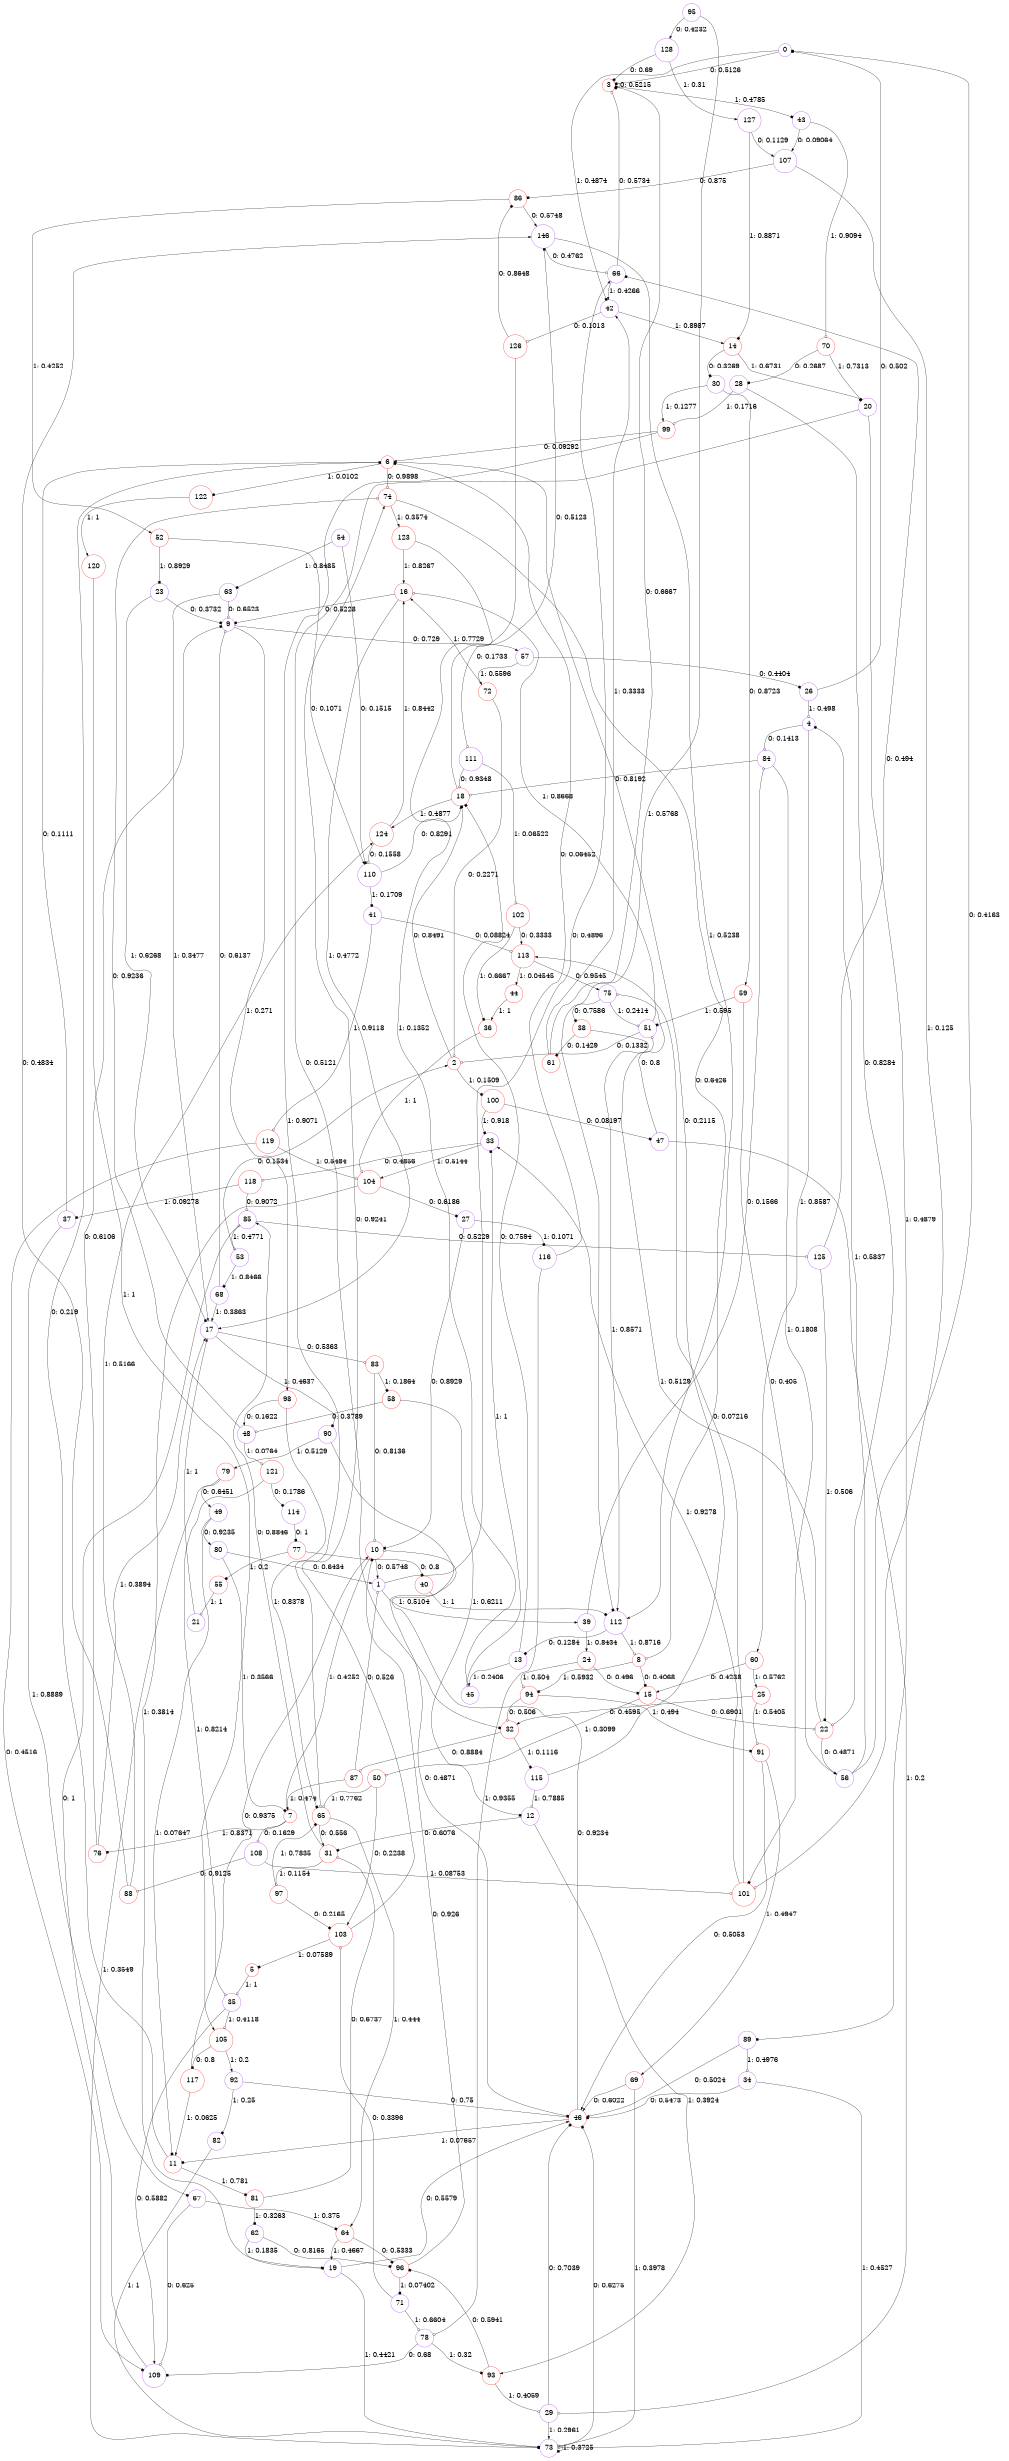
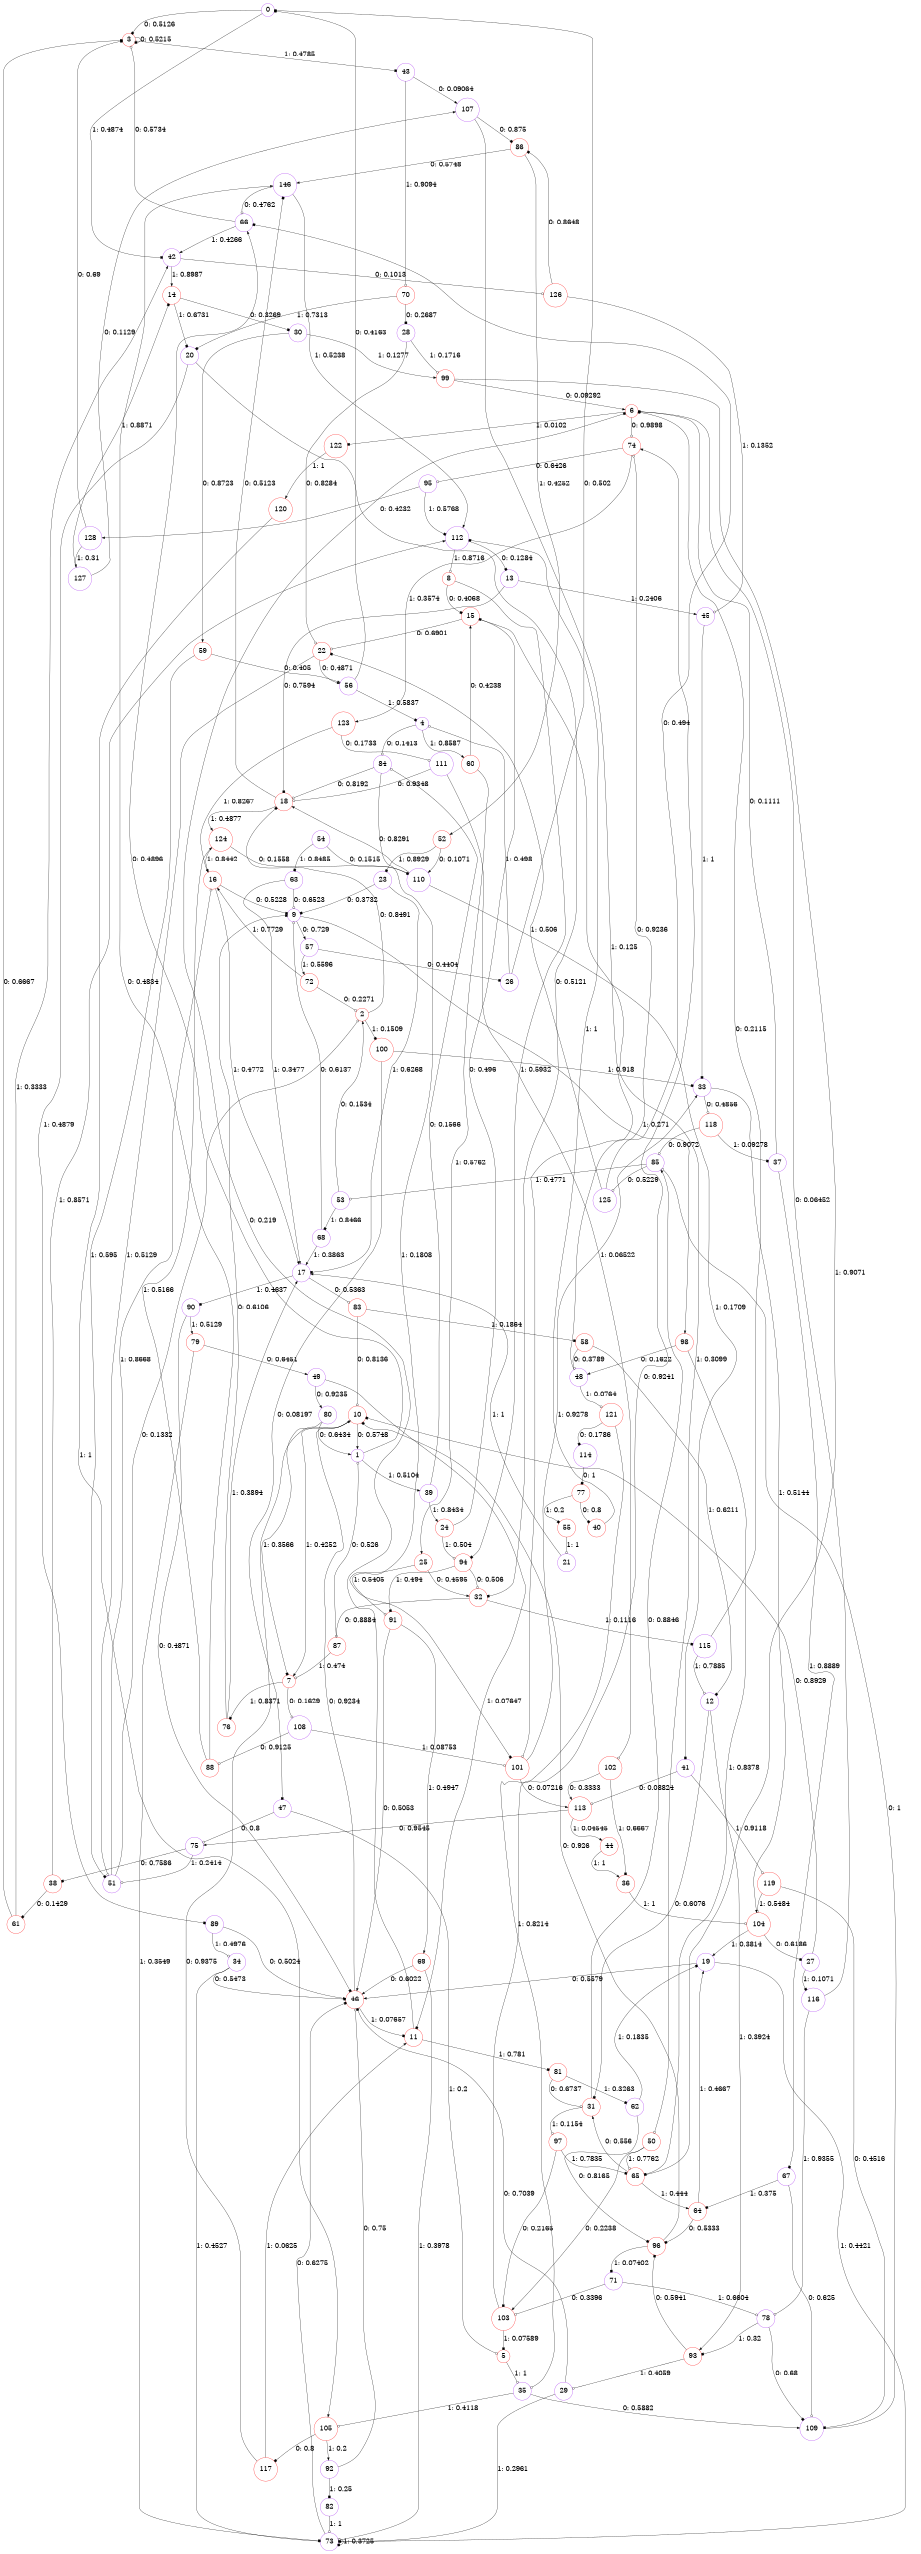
  digraph {
    node [color=red fontsize=24 shape=circle]
    edge [arrowhead=box fontsize=24]
    0 [color=purple]
    3
    42 [color=purple]
    43 [color=purple]
    14
    126
    107 [color=purple]
    70
    30 [color=purple]
    20 [color=purple]
    45 [color=purple]
    86
    1 [color=purple]
    66 [color=purple]
    39 [color=purple]
    84 [color=purple]
    24
    18
    101
    15
    94
    2
    100
    n24 [color=purple label=146]
    124
    33 [color=purple]
    47 [color=purple]
    112 [color=purple]
    16
    110 [color=purple]
    118
    104
    5
    75 [color=purple]
    28 [color=purple]
    4 [color=purple]
    60
    25
    113
    22
    50
    32
    91
    35 [color=purple]
    109 [color=purple]
    105
    85 [color=purple]
    92 [color=purple]
    117
    6
    74
    122
    95 [color=purple]
    123
    120
    128 [color=purple]
    111 [color=purple]
    108 [color=purple]
    7
    76
    88
    9 [color=purple]
    17 [color=purple]
    57 [color=purple]
    98
    83
    90 [color=purple]
    8
    56 [color=purple]
    51 [color=purple]
    65
    103
    87
    115 [color=purple]
    46
    69
    26 [color=purple]
    72
    48 [color=purple]
    121
    31
    64
    10
    11
    81
    62 [color=purple]
    97
    96
    19 [color=purple]
    12 [color=purple]
    93
    29 [color=purple]
    53 [color=purple]
    125 [color=purple]
    73 [color=purple]
    71 [color=purple]
    13 [color=purple]
    99
    59
    89 [color=purple]
    34 [color=purple]
    58
    79
    49 [color=purple]
    41 [color=purple]
    21 [color=purple]
    23 [color=purple]
    27 [color=purple]
    116 [color=purple]
    78 [color=purple]
    68 [color=purple]
    37 [color=purple]
    67 [color=purple]
    82 [color=purple]
    36
    38
    61
    40
    119
    44
    52
    114 [color=purple]
    77
    80 [color=purple]
    54 [color=purple]
    63 [color=purple]
    55
    127 [color=purple]
    102
    0 -> 3 [label="0: 0.5126   "]
    0 -> 42 [label="1: 0.4874   "]
    3 -> 3 [label="0: 0.5215   "]
    3 -> 43 [label="1: 0.4785   "]
    42 -> 14 [arrowhead=normal label="1: 0.8987   "]
    42 -> 126 [arrowhead=odot label="0: 0.1013   "]
    43 -> 107 [arrowhead=normal label="0: 0.09064  "]
    43 -> 70 [arrowhead=odot label="1: 0.9094   "]
    14 -> 30 [label="0: 0.3269   "]
    14 -> 20 [label="1: 0.6731   "]
    126 -> 45 [arrowhead=odot label="1: 0.1352   "]
    126 -> 86 [label="0: 0.8648   "]
    107 -> 86 [label="0: 0.875    "]
    107 -> 101 [arrowhead=odot label="1: 0.125    "]
    70 -> 20 [label="1: 0.7313   "]
    70 -> 28 [label="0: 0.2687   "]
    30 -> 99 [arrowhead=normal label="1: 0.1277   "]
    30 -> 59 [arrowhead=normal label="0: 0.8723   "]
    20 -> 32 [label="0: 0.5121   "]
    20 -> 89 [label="1: 0.4879   "]
    45 -> 33 [label="1: 1        "]
    86 -> n24 [arrowhead=normal label="0: 0.5748   "]
    86 -> 52 [arrowhead=normal label="1: 0.4252   "]
    1 -> 66 [arrowhead=normal label="0: 0.4896   "]
    1 -> 39 [arrowhead=normal label="1: 0.5104   "]
    66 -> 3 [arrowhead=odot label="0: 0.5734   "]
    66 -> 42 [arrowhead=normal label="1: 0.4266   "]
    39 -> 84 [arrowhead=odot label="0: 0.1566   "]
    39 -> 24 [arrowhead=normal label="1: 0.8434   "]
    84 -> 18 [arrowhead=odot label="0: 0.8192   "]
    84 -> 101 [label="1: 0.1808   "]
    24 -> 15 [label="0: 0.496    "]
    24 -> 94 [arrowhead=odot label="1: 0.504    "]
    18 -> n24 [label="0: 0.5123   "]
    18 -> 124 [arrowhead=normal label="1: 0.4877   "]
    101 -> 33 [arrowhead=normal label="1: 0.9278   "]
    101 -> 113 [arrowhead=normal label="0: 0.07216  "]
    15 -> 22 [arrowhead=odot label="0: 0.6901   "]
    15 -> 50 [arrowhead=odot label="1: 0.3099   "]
    94 -> 32 [arrowhead=odot label="0: 0.506    "]
    94 -> 91 [label="1: 0.494    "]
    2 -> 18 [label="0: 0.8491   "]
    2 -> 100 [label="1: 0.1509   "]
    100 -> 33 [label="1: 0.918    "]
    100 -> 47 [label="0: 0.08197  "]
    n24 -> 66 [arrowhead=odot label="0: 0.4762   "]
    n24 -> 112 [arrowhead=normal label="1: 0.5238   "]
    124 -> 16 [arrowhead=normal label="1: 0.8442   "]
    124 -> 110 [arrowhead=odot label="0: 0.1558   "]
    33 -> 118 [arrowhead=odot label="0: 0.4856   "]
    33 -> 104 [arrowhead=normal label="1: 0.5144   "]
-   47 -> 29 [arrowhead=odot label="1: 0.2      "]
+   47 -> 5 [arrowhead=odot label="1: 0.2      "]
    47 -> 75 [arrowhead=odot label="0: 0.8      "]
    112 -> 8 [arrowhead=odot label="1: 0.8716   "]
    112 -> 13 [label="0: 0.1284   "]
    16 -> 9 [label="0: 0.5228   "]
    16 -> 17 [arrowhead=normal label="1: 0.4772   "]
    110 -> 18 [arrowhead=normal label="0: 0.8291   "]
    110 -> 41 [label="1: 0.1709   "]
    118 -> 85 [arrowhead=odot label="0: 0.9072   "]
    118 -> 37 [label="1: 0.09278  "]
    104 -> 19 [arrowhead=normal label="1: 0.3814   "]
    104 -> 27 [label="0: 0.6186   "]
    5 -> 35 [arrowhead=odot label="1: 1        "]
    75 -> 51 [arrowhead=odot label="1: 0.2414   "]
    75 -> 38 [label="0: 0.7586   "]
    28 -> 22 [arrowhead=odot label="0: 0.8284   "]
    28 -> 99 [arrowhead=odot label="1: 0.1716   "]
    4 -> 84 [arrowhead=odot label="0: 0.1413   "]
    4 -> 60 [arrowhead=normal label="1: 0.8587   "]
    60 -> 15 [arrowhead=normal label="0: 0.4238   "]
    60 -> 25 [arrowhead=normal label="1: 0.5762   "]
    25 -> 32 [arrowhead=normal label="0: 0.4595   "]
    25 -> 91 [arrowhead=odot label="1: 0.5405   "]
    113 -> 75 [arrowhead=normal label="0: 0.9545   "]
    113 -> 44 [arrowhead=normal label="1: 0.04545  "]
    22 -> 56 [arrowhead=normal label="0: 0.4871   "]
    22 -> 51 [arrowhead=odot label="1: 0.5129   "]
    50 -> 65 [arrowhead=odot label="1: 0.7762   "]
    50 -> 103 [arrowhead=normal label="0: 0.2238   "]
    32 -> 87 [arrowhead=odot label="0: 0.8884   "]
    32 -> 115 [label="1: 0.1116   "]
    91 -> 46 [arrowhead=normal label="0: 0.5053   "]
    91 -> 69 [arrowhead=normal label="1: 0.4947   "]
    35 -> 109 [arrowhead=normal label="0: 0.5882   "]
    35 -> 105 [arrowhead=odot label="1: 0.4118   "]
    109 -> 85 [arrowhead=odot label="0: 1        "]
    105 -> 92 [arrowhead=normal label="1: 0.2      "]
    105 -> 117 [label="0: 0.8      "]
    85 -> 53 [arrowhead=odot label="1: 0.4771   "]
    85 -> 125 [arrowhead=odot label="0: 0.5229   "]
    92 -> 46 [arrowhead=odot label="0: 0.75     "]
    92 -> 82 [label="1: 0.25     "]
    117 -> 10 [arrowhead=normal label="0: 0.9375   "]
    117 -> 11 [arrowhead=normal label="1: 0.0625   "]
    6 -> 74 [arrowhead=odot label="0: 0.9898   "]
    6 -> 122 [label="1: 0.0102   "]
-   74 -> 8 [arrowhead=odot label="0: 0.6426   "]
+   74 -> 95 [arrowhead=odot label="0: 0.6426   "]
    74 -> 123 [arrowhead=normal label="1: 0.3574   "]
    122 -> 120 [arrowhead=normal label="1: 1        "]
    95 -> 112 [label="1: 0.5768   "]
    95 -> 128 [arrowhead=normal label="0: 0.4232   "]
    123 -> 16 [arrowhead=normal label="1: 0.8267   "]
    123 -> 111 [arrowhead=odot label="0: 0.1733   "]
    120 -> 105 [arrowhead=normal label="1: 1        "]
    128 -> 3 [label="0: 0.69     "]
    128 -> 127 [arrowhead=normal label="1: 0.31     "]
    111 -> 18 [arrowhead=odot label="0: 0.9348   "]
    111 -> 102 [arrowhead=odot label="1: 0.06522  "]
    108 -> 101 [arrowhead=odot label="1: 0.08753  "]
    108 -> 88 [arrowhead=odot label="0: 0.9125   "]
    7 -> 108 [arrowhead=odot label="0: 0.1629   "]
    7 -> 76 [label="1: 0.8371   "]
    76 -> 9 [label="0: 0.6106   "]
    76 -> 17 [arrowhead=normal label="1: 0.3894   "]
    88 -> n24 [arrowhead=normal label="0: 0.4834   "]
    88 -> 124 [arrowhead=normal label="1: 0.5166   "]
    9 -> 57 [arrowhead=normal label="0: 0.729    "]
    9 -> 98 [arrowhead=normal label="1: 0.271    "]
    17 -> 83 [arrowhead=odot label="0: 0.5363   "]
    17 -> 90 [label="1: 0.4637   "]
    57 -> 26 [label="0: 0.4404   "]
    57 -> 72 [arrowhead=normal label="1: 0.5596   "]
    98 -> 65 [label="1: 0.8378   "]
    98 -> 48 [arrowhead=normal label="0: 0.1622   "]
    83 -> 10 [arrowhead=odot label="0: 0.8136   "]
    83 -> 58 [label="1: 0.1864   "]
    90 -> 46 [label="0: 0.4871   "]
    90 -> 79 [arrowhead=normal label="1: 0.5129   "]
    8 -> 15 [label="0: 0.4068   "]
    8 -> 94 [label="1: 0.5932   "]
    56 -> 0 [label="0: 0.4163   "]
    56 -> 4 [label="1: 0.5837   "]
    51 -> 2 [arrowhead=odot label="0: 0.1332   "]
    51 -> 16 [arrowhead=odot label="1: 0.8668   "]
    65 -> 31 [arrowhead=normal label="0: 0.556    "]
    65 -> 64 [arrowhead=normal label="1: 0.444    "]
    103 -> 5 [label="1: 0.07589  "]
    103 -> 74 [arrowhead=normal label="0: 0.9241   "]
    87 -> 1 [arrowhead=odot label="0: 0.526    "]
    87 -> 7 [arrowhead=odot label="1: 0.474    "]
    115 -> 6 [label="0: 0.2115   "]
    115 -> 12 [arrowhead=odot label="1: 0.7885   "]
    46 -> 10 [arrowhead=odot label="0: 0.9234   "]
    46 -> 11 [label="1: 0.07657  "]
    69 -> 46 [arrowhead=normal label="0: 0.6022   "]
    69 -> 73 [arrowhead=odot label="1: 0.3978   "]
    26 -> 0 [label="0: 0.502    "]
    26 -> 4 [arrowhead=odot label="1: 0.498    "]
    72 -> 2 [arrowhead=odot label="0: 0.2271   "]
    72 -> 16 [arrowhead=normal label="1: 0.7729   "]
    48 -> 74 [arrowhead=odot label="0: 0.9236   "]
    48 -> 121 [arrowhead=odot label="1: 0.0764   "]
    121 -> 35 [arrowhead=odot label="1: 0.8214   "]
    121 -> 114 [label="0: 0.1786   "]
    31 -> 85 [arrowhead=normal label="0: 0.8846   "]
    31 -> 97 [arrowhead=odot label="1: 0.1154   "]
    64 -> 96 [label="0: 0.5333   "]
    64 -> 19 [arrowhead=normal label="1: 0.4667   "]
    10 -> 1 [arrowhead=normal label="0: 0.5748   "]
    10 -> 7 [arrowhead=normal label="1: 0.4252   "]
    11 -> 6 [label="0: 0.219    "]
    11 -> 81 [label="1: 0.781    "]
    81 -> 31 [arrowhead=odot label="0: 0.6737   "]
    81 -> 62 [label="1: 0.3263   "]
    62 -> 96 [label="0: 0.8165   "]
    62 -> 19 [label="1: 0.1835   "]
    97 -> 65 [label="1: 0.7835   "]
    97 -> 103 [label="0: 0.2165   "]
    96 -> 10 [label="0: 0.926    "]
    96 -> 71 [label="1: 0.07402  "]
    19 -> 46 [arrowhead=normal label="0: 0.5579   "]
    19 -> 73 [label="1: 0.4421   "]
    12 -> 31 [label="0: 0.6076   "]
    12 -> 93 [arrowhead=normal label="1: 0.3924   "]
    93 -> 96 [label="0: 0.5941   "]
    93 -> 29 [arrowhead=odot label="1: 0.4059   "]
    29 -> 46 [label="0: 0.7039   "]
    29 -> 73 [arrowhead=normal label="1: 0.2961   "]
    53 -> 2 [arrowhead=normal label="0: 0.1534   "]
    53 -> 68 [label="1: 0.8466   "]
    125 -> 66 [label="0: 0.494    "]
    125 -> 22 [label="1: 0.506    "]
    73 -> 46 [label="0: 0.6275   "]
    73 -> 73 [label="1: 0.3725   "]
    71 -> 103 [arrowhead=odot label="0: 0.3396   "]
    71 -> 78 [arrowhead=odot label="1: 0.6604   "]
    13 -> 45 [arrowhead=normal label="1: 0.2406   "]
    13 -> 18 [label="0: 0.7594   "]
    99 -> 6 [arrowhead=normal label="0: 0.09292  "]
    99 -> 65 [arrowhead=odot label="1: 0.9071   "]
    59 -> 56 [arrowhead=normal label="0: 0.405    "]
    59 -> 51 [label="1: 0.595    "]
    89 -> 46 [arrowhead=normal label="0: 0.5024   "]
    89 -> 34 [arrowhead=odot label="1: 0.4976   "]
    34 -> 46 [label="0: 0.5473   "]
    34 -> 73 [arrowhead=odot label="1: 0.4527   "]
    58 -> 48 [arrowhead=odot label="0: 0.3789   "]
    58 -> 12 [label="1: 0.6211   "]
    79 -> 73 [label="1: 0.3549   "]
    79 -> 49 [arrowhead=normal label="0: 0.6451   "]
    49 -> 11 [label="1: 0.07647  "]
    49 -> 80 [arrowhead=normal label="0: 0.9235   "]
    41 -> 113 [arrowhead=odot label="0: 0.08824  "]
    41 -> 119 [arrowhead=odot label="1: 0.9118   "]
    21 -> 17 [arrowhead=normal label="1: 1        "]
    23 -> 9 [label="0: 0.3732   "]
    23 -> 17 [label="1: 0.6268   "]
    27 -> 10 [label="0: 0.8929   "]
    27 -> 116 [label="1: 0.1071   "]
    116 -> 6 [label="0: 0.06452  "]
    116 -> 78 [arrowhead=odot label="1: 0.9355   "]
    78 -> 109 [label="0: 0.68     "]
    78 -> 93 [label="1: 0.32     "]
    68 -> 9 [arrowhead=odot label="0: 0.6137   "]
    68 -> 17 [arrowhead=normal label="1: 0.3863   "]
    37 -> 6 [arrowhead=odot label="0: 0.1111   "]
    37 -> 67 [label="1: 0.8889   "]
    67 -> 109 [arrowhead=odot label="0: 0.625    "]
    67 -> 64 [label="1: 0.375    "]
    82 -> 73 [arrowhead=odot label="1: 1        "]
    36 -> 104 [arrowhead=odot label="1: 1        "]
    38 -> 112 [arrowhead=normal label="1: 0.8571   "]
    38 -> 61 [label="0: 0.1429   "]
    61 -> 3 [label="0: 0.6667   "]
    61 -> 42 [arrowhead=normal label="1: 0.3333   "]
    40 -> 112 [label="1: 1        "]
    119 -> 104 [arrowhead=odot label="1: 0.5484   "]
    119 -> 109 [label="0: 0.4516   "]
    44 -> 36 [arrowhead=normal label="1: 1        "]
    52 -> 110 [arrowhead=normal label="0: 0.1071   "]
    52 -> 23 [label="1: 0.8929   "]
    114 -> 77 [label="0: 1        "]
    77 -> 40 [label="0: 0.8      "]
    77 -> 55 [label="1: 0.2      "]
    80 -> 1 [arrowhead=normal label="0: 0.6434   "]
    80 -> 7 [label="1: 0.3566   "]
    54 -> 110 [label="0: 0.1515   "]
    54 -> 63 [label="1: 0.8485   "]
    63 -> 9 [arrowhead=odot label="0: 0.6523   "]
    63 -> 17 [arrowhead=normal label="1: 0.3477   "]
    55 -> 21 [arrowhead=odot label="1: 1        "]
    127 -> 14 [label="1: 0.8871   "]
    127 -> 107 [arrowhead=normal label="0: 0.1129   "]
    102 -> 113 [arrowhead=normal label="0: 0.3333   "]
    102 -> 36 [label="1: 0.6667   "]
  }
